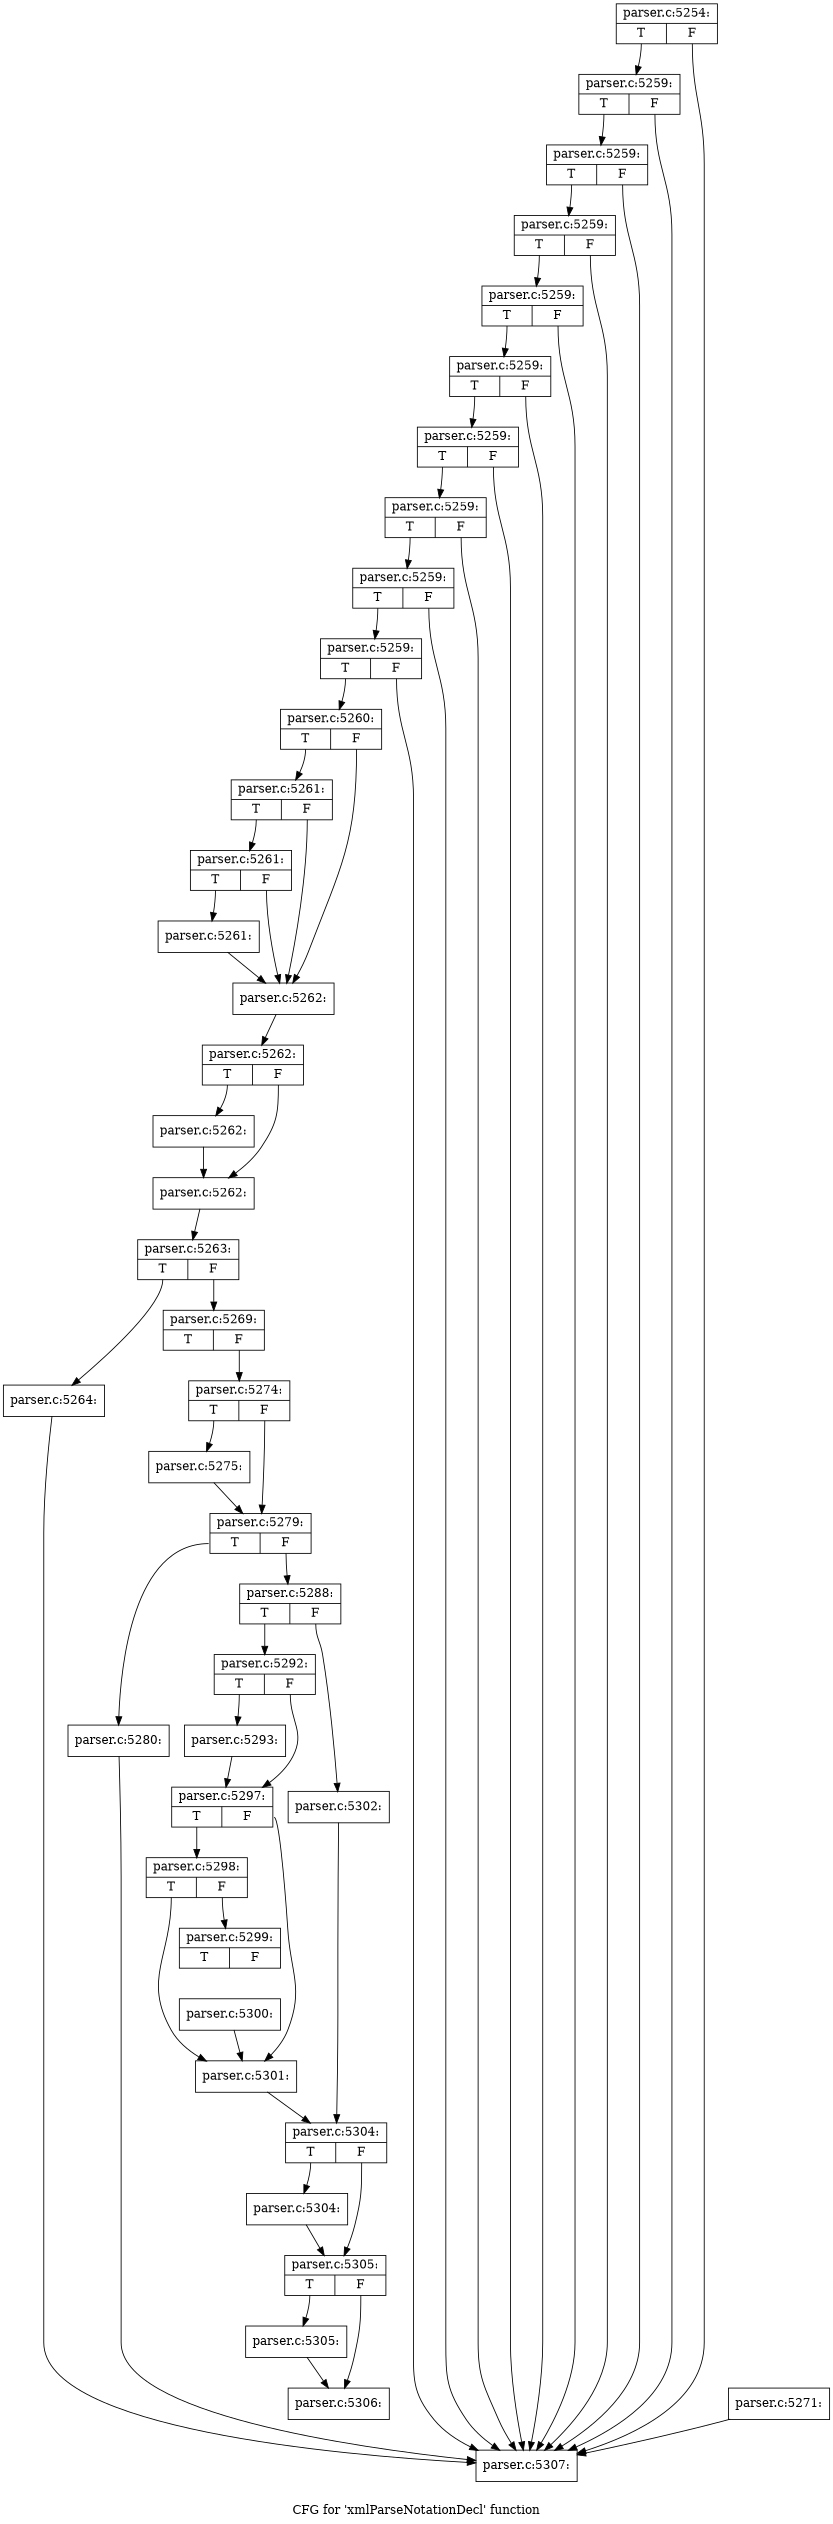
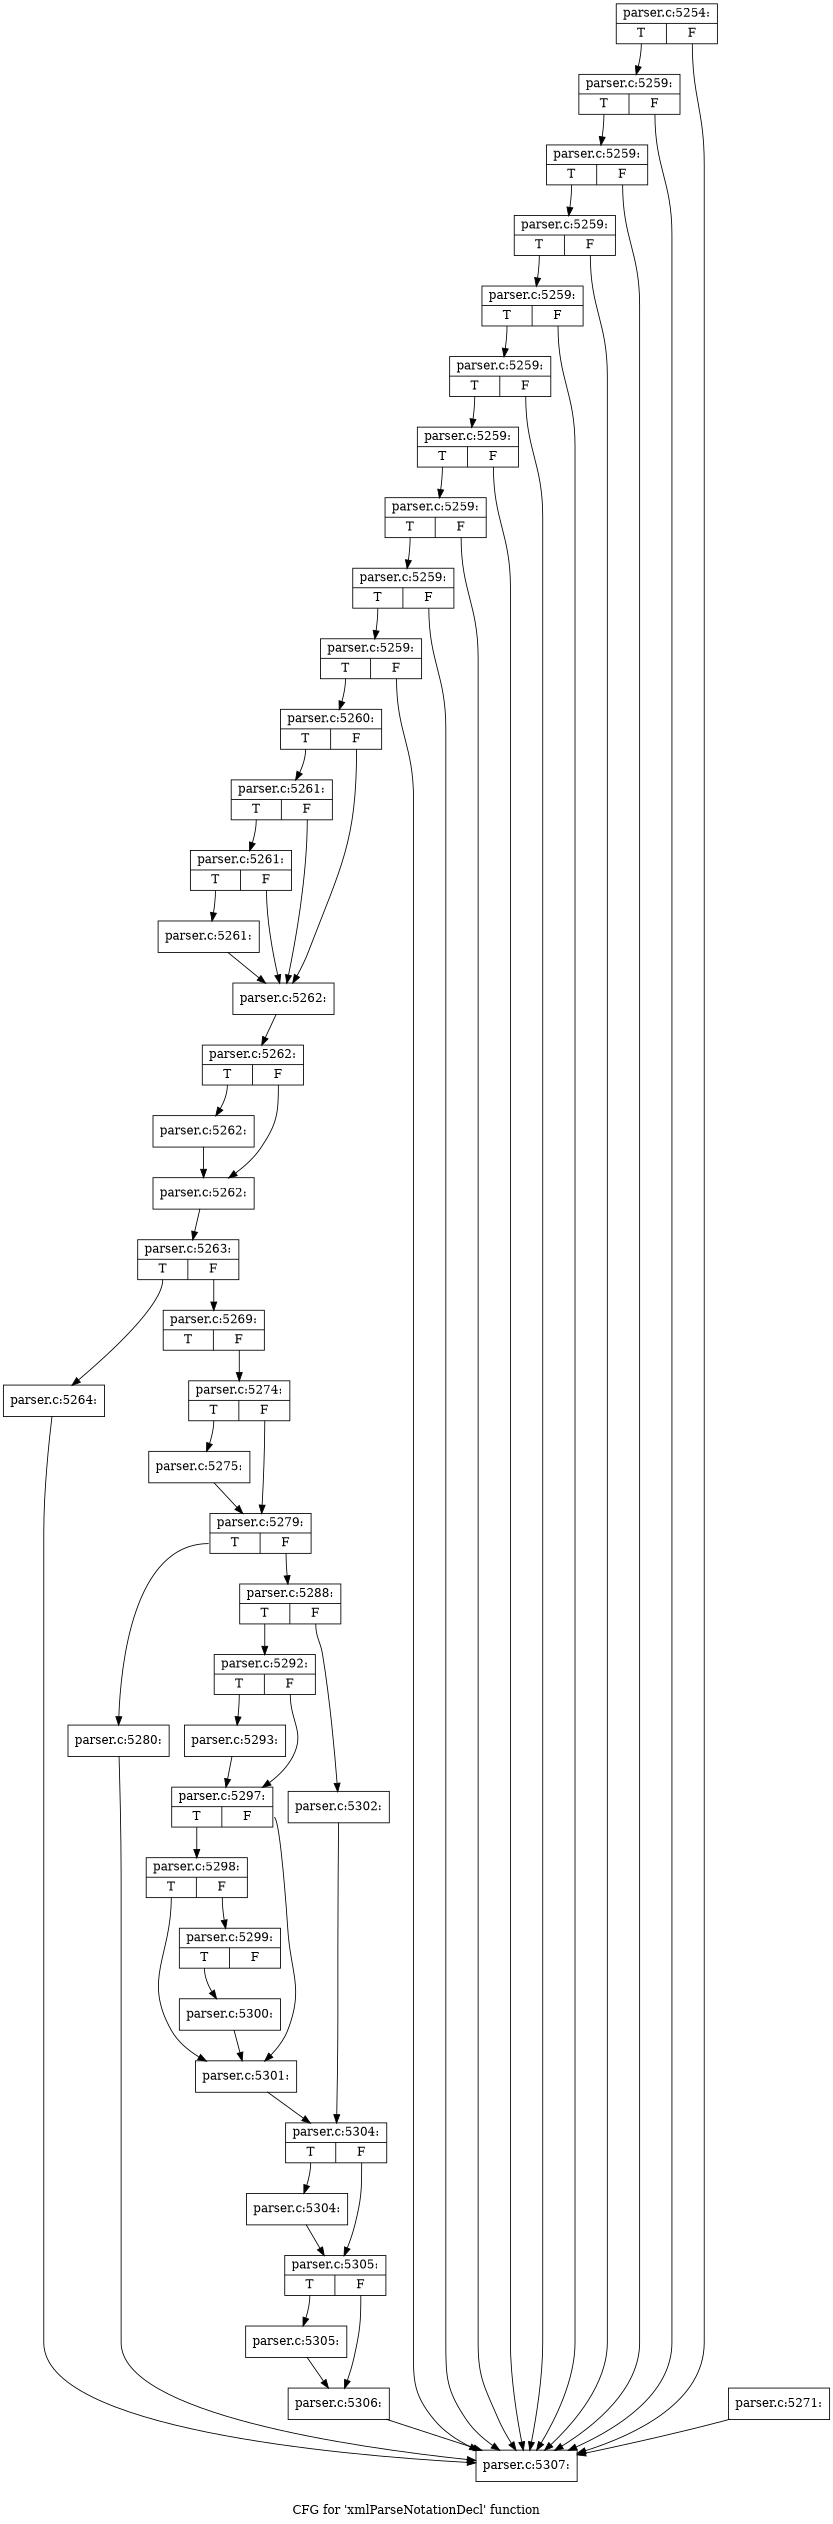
  digraph {
    label="CFG for 'xmlParseNotationDecl' function"
    node [shape=record]
    edge [tailport=s0]
    n1 [label="{parser.c:5254:|{<s0>T|<s1>F}}"]
    n2 [label="{parser.c:5259:|{<s0>T|<s1>F}}"]
    n3 [label="{parser.c:5307:}"]
    n4 [label="{parser.c:5259:|{<s0>T|<s1>F}}"]
    n5 [label="{parser.c:5259:|{<s0>T|<s1>F}}"]
    n6 [label="{parser.c:5259:|{<s0>T|<s1>F}}"]
    n7 [label="{parser.c:5259:|{<s0>T|<s1>F}}"]
    n8 [label="{parser.c:5259:|{<s0>T|<s1>F}}"]
    n9 [label="{parser.c:5259:|{<s0>T|<s1>F}}"]
    n10 [label="{parser.c:5259:|{<s0>T|<s1>F}}"]
    n11 [label="{parser.c:5259:|{<s0>T|<s1>F}}"]
    n12 [label="{parser.c:5260:|{<s0>T|<s1>F}}"]
    n13 [label="{parser.c:5261:|{<s0>T|<s1>F}}"]
    n14 [label="{parser.c:5262:}"]
    n15 [label="{parser.c:5261:|{<s0>T|<s1>F}}"]
    n16 [label="{parser.c:5262:|{<s0>T|<s1>F}}"]
    n17 [label="{parser.c:5261:}"]
    n18 [label="{parser.c:5262:}"]
    n19 [label="{parser.c:5262:}"]
    n20 [label="{parser.c:5263:|{<s0>T|<s1>F}}"]
    n21 [label="{parser.c:5264:}"]
    n22 [label="{parser.c:5269:|{<s0>T|<s1>F}}"]
    n23 [label="{parser.c:5274:|{<s0>T|<s1>F}}"]
    n24 [label="{parser.c:5271:}"]
    n25 [label="{parser.c:5275:}"]
    n26 [label="{parser.c:5279:|{<s0>T|<s1>F}}"]
    n27 [label="{parser.c:5280:}"]
    n28 [label="{parser.c:5288:|{<s0>T|<s1>F}}"]
    n29 [label="{parser.c:5292:|{<s0>T|<s1>F}}"]
    n30 [label="{parser.c:5302:}"]
    n31 [label="{parser.c:5293:}"]
    n32 [label="{parser.c:5297:|{<s0>T|<s1>F}}"]
    n33 [label="{parser.c:5304:|{<s0>T|<s1>F}}"]
    n34 [label="{parser.c:5298:|{<s0>T|<s1>F}}"]
    n35 [label="{parser.c:5301:}"]
    n36 [label="{parser.c:5304:}"]
    n37 [label="{parser.c:5305:|{<s0>T|<s1>F}}"]
    n38 [label="{parser.c:5299:|{<s0>T|<s1>F}}"]
    n39 [label="{parser.c:5300:}"]
    n40 [label="{parser.c:5305:}"]
    n41 [label="{parser.c:5306:}"]
    n1 -> n2
    n1 -> n3 [tailport=s1]
    n2 -> n3 [tailport=s1]
    n2 -> n4
    n4 -> n3 [tailport=s1]
    n4 -> n5
    n5 -> n3 [tailport=s1]
    n5 -> n6
    n6 -> n3 [tailport=s1]
    n6 -> n7
    n7 -> n3 [tailport=s1]
    n7 -> n8
    n8 -> n3 [tailport=s1]
    n8 -> n9
    n9 -> n3 [tailport=s1]
    n9 -> n10
    n10 -> n3 [tailport=s1]
    n10 -> n11
    n11 -> n3 [tailport=s1]
    n11 -> n12
    n12 -> n13
    n12 -> n14 [tailport=s1]
    n13 -> n14 [tailport=s1]
    n13 -> n15
    n14 -> n16
    n15 -> n14 [tailport=s1]
    n15 -> n17
    n16 -> n18
    n16 -> n19 [tailport=s1]
    n17 -> n14
    n18 -> n19
    n19 -> n20
    n20 -> n21
    n20 -> n22 [tailport=s1]
    n21 -> n3
    n22 -> n23 [tailport=s1]
    n23 -> n25
    n23 -> n26 [tailport=s1]
    n24 -> n3
    n25 -> n26
    n26 -> n27
    n26 -> n28 [tailport=s1]
    n27 -> n3
    n28 -> n29
    n28 -> n30 [tailport=s1]
    n29 -> n31
    n29 -> n32 [tailport=s1]
    n30 -> n33
    n31 -> n32
    n32 -> n34
    n32 -> n35 [tailport=s1]
    n33 -> n36
    n33 -> n37 [tailport=s1]
    n34 -> n35
    n34 -> n38 [tailport=s1]
    n35 -> n33
    n36 -> n37
    n37 -> n40
    n37 -> n41 [tailport=s1]
+   n38 -> n39
    n39 -> n35
    n40 -> n41
+   n41 -> n3
  }
